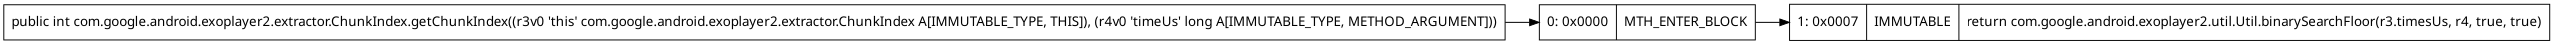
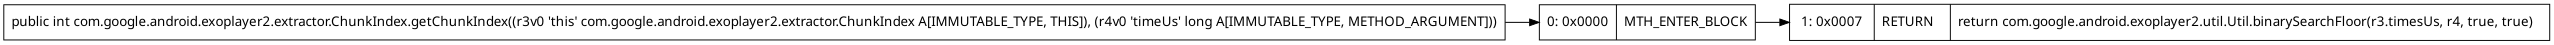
  digraph {
    rankdir=LR
    fontname="Noto Sans"
    node [shape=record fontname="Noto Sans"]
    edge [fontname="Noto Sans"]
    n1 [label="{0\:\ 0x0000|MTH_ENTER_BLOCK\l}"]
-   n2 [label="{1\:\ 0x0007|IMMUTABLE\l|return com.google.android.exoplayer2.util.Util.binarySearchFloor(r3.timesUs, r4, true, true)\l}"]
+   n2 [label="{1\:\ 0x0007|RETURN\l|return com.google.android.exoplayer2.util.Util.binarySearchFloor(r3.timesUs, r4, true, true)\l}"]
    n3 [label="{public int com.google.android.exoplayer2.extractor.ChunkIndex.getChunkIndex((r3v0 'this' com.google.android.exoplayer2.extractor.ChunkIndex A[IMMUTABLE_TYPE, THIS]), (r4v0 'timeUs' long A[IMMUTABLE_TYPE, METHOD_ARGUMENT])) }"]
    n1 -> n2
    n3 -> n1
  }
